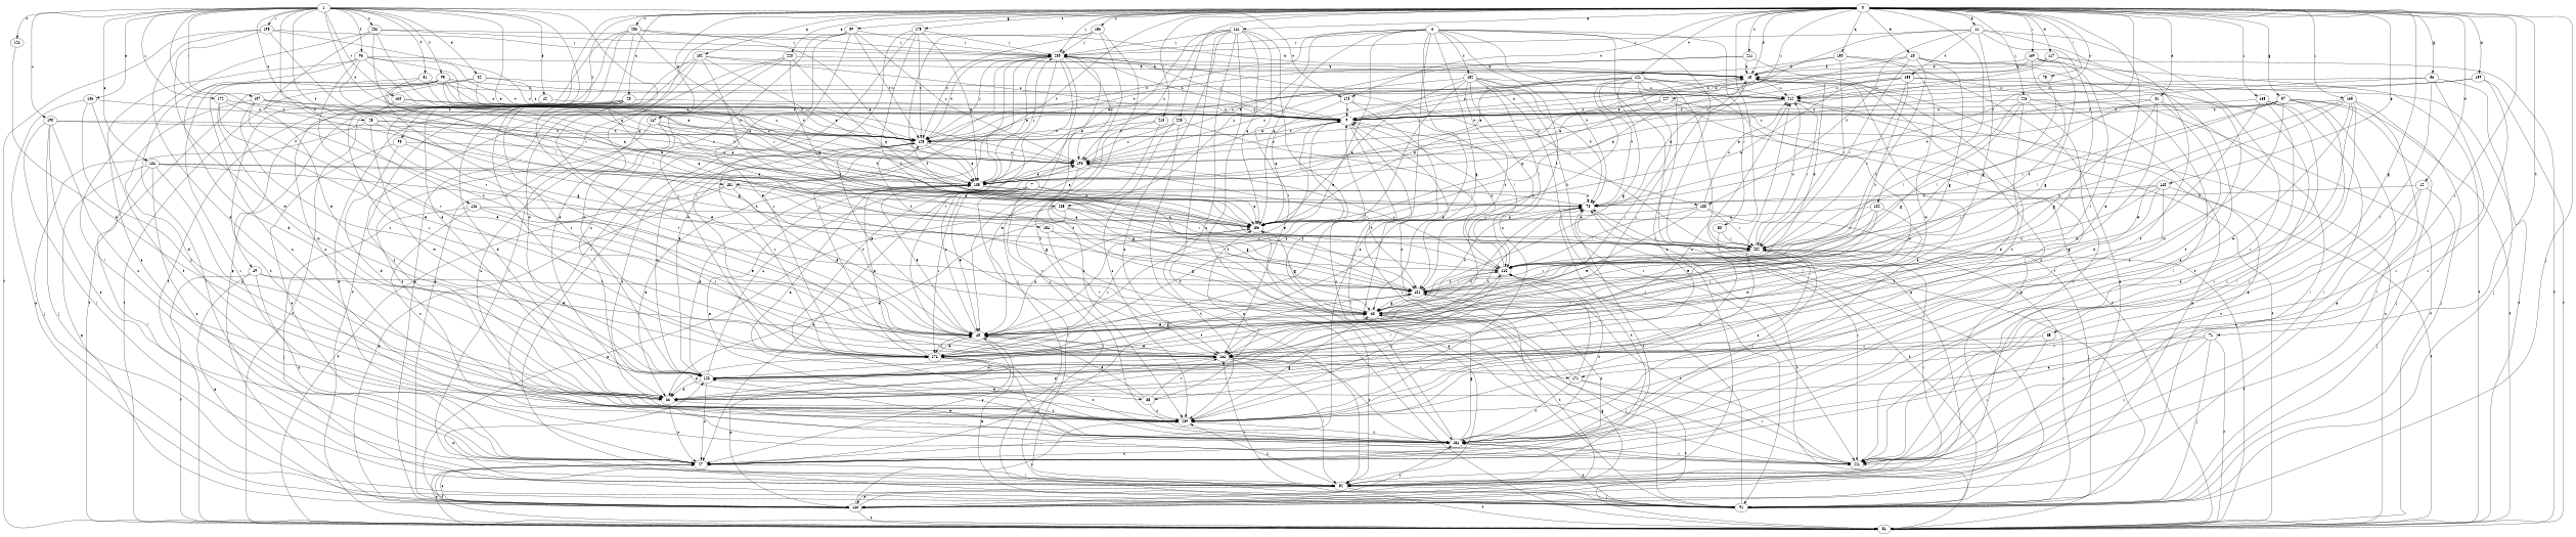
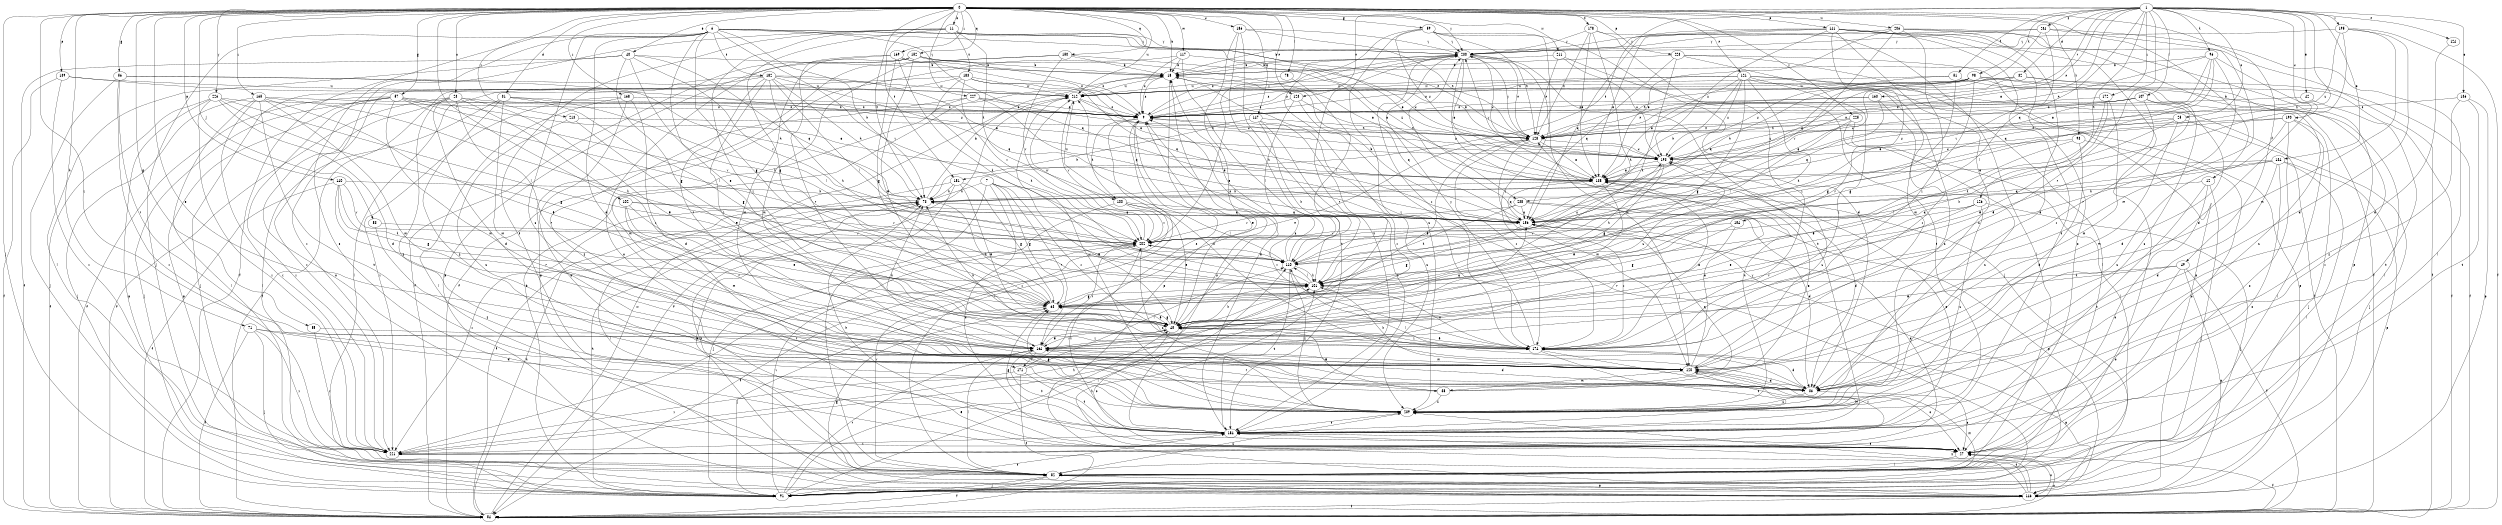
  strict digraph {
    fontname=Lato
    node [fontname=Lato]
    edge [fontname=Lato]
    0
    11
    12
    18
    23
    31
    38
    40
    49
    55
    56
    57
    59
    71
    73
    78
    83
    91
    93
    102
    117
    121
    123
    139
    140
    141
    147
    150
    152
    165
    168
    169
    171
    178
    181
    186
    206
    211
    212
    213
    223
    225
    226
    227
    230
    138
    63
    174
    100
    221
    183
    184
    27
    9
    146
    164
    36
    45
    54
    239
    82
    120
    110
    156
    202
    101
    128
    193
    1
    25
    32
    42
    51
    96
    98
    107
    124
    126
    134
    136
    154
    163
    172
    190
    195
    234
    238
    6
    182
    7
    0 -> 11 [label=b]
    0 -> 12 [label=b]
    0 -> 18 [label=b]
    0 -> 23 [label=c]
    0 -> 31 [label=d]
    0 -> 38 [label=e]
    0 -> 40 [label=e]
    0 -> 49 [label=f]
    0 -> 55 [label=g]
    0 -> 56 [label=g]
    0 -> 57 [label=g]
    0 -> 59 [label=g]
    0 -> 71 [label=h]
    0 -> 73 [label=h]
    0 -> 78 [label=i]
    0 -> 83 [label=j]
    0 -> 91 [label=j]
    0 -> 93 [label=k]
    0 -> 102 [label=l]
    0 -> 117 [label=m]
    0 -> 121 [label=n]
    0 -> 123 [label=n]
    0 -> 139 [label=p]
    0 -> 140 [label=p]
    0 -> 141 [label=p]
    0 -> 147 [label=q]
    0 -> 150 [label=q]
    0 -> 152 [label=q]
    0 -> 165 [label=s]
    0 -> 168 [label=s]
    0 -> 169 [label=s]
    0 -> 171 [label=s]
    0 -> 178 [label=t]
    0 -> 181 [label=t]
    0 -> 186 [label=u]
    0 -> 206 [label=w]
    0 -> 211 [label=w]
    0 -> 212 [label=w]
    0 -> 213 [label=x]
    0 -> 223 [label=p]
    0 -> 225 [label=y]
    0 -> 226 [label=y]
    0 -> 227 [label=y]
    0 -> 230 [label=y]
    11 -> 230 [label=y]
    11 -> 138 [label=o]
    11 -> 63 [label=g]
    11 -> 174 [label=s]
    11 -> 100 [label=k]
    11 -> 221 [label=x]
    11 -> 183 [label=t]
    11 -> 184 [label=t]
    12 -> 73 [label=h]
    12 -> 91 [label=j]
    12 -> 184 [label=t]
    12 -> 27 [label=c]
    18 -> 212 [label=w]
    18 -> 174 [label=s]
    18 -> 9 [label=a]
    18 -> 146 [label=p]
    23 -> 174 [label=s]
    23 -> 27 [label=c]
    23 -> 9 [label=a]
    23 -> 164 [label=r]
    23 -> 36 [label=d]
    23 -> 45 [label=e]
    23 -> 54 [label=f]
    23 -> 239 [label=z]
    31 -> 63 [label=g]
    31 -> 9 [label=a]
    31 -> 239 [label=z]
    31 -> 82 [label=i]
    31 -> 120 [label=m]
    31 -> 110 [label=l]
    38 -> 138 [label=o]
    38 -> 164 [label=r]
    38 -> 45 [label=e]
    38 -> 239 [label=z]
    38 -> 156 [label=q]
    40 -> 18 [label=b]
    40 -> 63 [label=g]
    40 -> 54 [label=f]
    40 -> 82 [label=i]
    40 -> 156 [label=q]
    40 -> 202 [label=v]
    40 -> 101 [label=k]
    49 -> 27 [label=c]
    49 -> 146 [label=p]
    49 -> 45 [label=e]
    49 -> 54 [label=f]
    49 -> 101 [label=k]
    55 -> 174 [label=s]
    55 -> 221 [label=x]
    56 -> 73 [label=h]
    56 -> 91 [label=j]
    56 -> 212 [label=w]
    56 -> 221 [label=x]
    56 -> 164 [label=r]
    57 -> 91 [label=j]
    57 -> 138 [label=o]
    57 -> 221 [label=x]
    57 -> 9 [label=a]
    57 -> 146 [label=p]
    57 -> 54 [label=f]
    57 -> 120 [label=m]
    57 -> 110 [label=l]
    57 -> 202 [label=v]
    59 -> 230 [label=y]
    59 -> 174 [label=s]
    59 -> 221 [label=x]
    59 -> 36 [label=d]
    59 -> 239 [label=z]
    59 -> 128 [label=n]
    59 -> 193 [label=u]
    71 -> 91 [label=j]
    71 -> 221 [label=x]
    71 -> 164 [label=r]
    71 -> 36 [label=d]
    71 -> 54 [label=f]
    73 -> 18 [label=b]
    73 -> 221 [label=x]
    73 -> 82 [label=i]
    73 -> 156 [label=q]
    78 -> 212 [label=w]
    78 -> 110 [label=l]
    83 -> 239 [label=z]
    83 -> 202 [label=v]
    91 -> 18 [label=b]
    91 -> 73 [label=h]
    91 -> 230 [label=y]
    91 -> 184 [label=t]
    91 -> 164 [label=r]
    91 -> 45 [label=e]
    91 -> 120 [label=m]
    91 -> 110 [label=l]
    91 -> 202 [label=v]
    93 -> 27 [label=c]
    93 -> 36 [label=d]
    93 -> 45 [label=e]
    93 -> 193 [label=u]
    102 -> 164 [label=r]
    102 -> 45 [label=e]
    102 -> 120 [label=m]
    102 -> 156 [label=q]
    102 -> 202 [label=v]
    117 -> 18 [label=b]
    117 -> 184 [label=t]
    117 -> 9 [label=a]
    117 -> 54 [label=f]
    117 -> 193 [label=u]
    121 -> 73 [label=h]
    121 -> 212 [label=w]
    121 -> 138 [label=o]
    121 -> 63 [label=g]
    121 -> 174 [label=s]
    121 -> 9 [label=a]
    121 -> 146 [label=p]
    121 -> 54 [label=f]
    121 -> 239 [label=z]
    121 -> 101 [label=k]
    121 -> 193 [label=u]
    123 -> 91 [label=j]
    123 -> 9 [label=a]
    123 -> 110 [label=l]
    123 -> 156 [label=q]
    139 -> 212 [label=w]
    139 -> 221 [label=x]
    139 -> 54 [label=f]
    139 -> 193 [label=u]
    140 -> 73 [label=h]
    140 -> 63 [label=g]
    140 -> 164 [label=r]
    140 -> 54 [label=f]
    140 -> 202 [label=v]
    140 -> 101 [label=k]
    141 -> 230 [label=y]
    141 -> 138 [label=o]
    141 -> 184 [label=t]
    141 -> 27 [label=c]
    141 -> 164 [label=r]
    141 -> 54 [label=f]
    141 -> 239 [label=z]
    141 -> 82 [label=i]
    141 -> 156 [label=q]
    141 -> 193 [label=u]
    147 -> 73 [label=h]
    147 -> 184 [label=t]
    147 -> 239 [label=z]
    147 -> 101 [label=k]
    147 -> 128 [label=n]
    150 -> 18 [label=b]
    150 -> 138 [label=o]
    150 -> 146 [label=p]
    150 -> 120 [label=m]
    150 -> 202 [label=v]
    152 -> 18 [label=b]
    152 -> 138 [label=o]
    152 -> 9 [label=a]
    152 -> 146 [label=p]
    152 -> 45 [label=e]
    152 -> 54 [label=f]
    152 -> 120 [label=m]
    165 -> 91 [label=j]
    165 -> 221 [label=x]
    165 -> 184 [label=t]
    165 -> 9 [label=a]
    165 -> 45 [label=e]
    165 -> 82 [label=i]
    165 -> 120 [label=m]
    165 -> 101 [label=k]
    168 -> 221 [label=x]
    168 -> 27 [label=c]
    168 -> 9 [label=a]
    168 -> 36 [label=d]
    168 -> 82 [label=i]
    169 -> 18 [label=b]
    169 -> 63 [label=g]
    169 -> 27 [label=c]
    169 -> 9 [label=a]
    169 -> 164 [label=r]
    169 -> 101 [label=k]
    171 -> 221 [label=x]
    171 -> 184 [label=t]
    171 -> 9 [label=a]
    171 -> 54 [label=f]
    171 -> 110 [label=l]
    178 -> 230 [label=y]
    178 -> 138 [label=o]
    178 -> 174 [label=s]
    178 -> 82 [label=i]
    178 -> 101 [label=k]
    178 -> 128 [label=n]
    181 -> 73 [label=h]
    181 -> 63 [label=g]
    181 -> 146 [label=p]
    181 -> 45 [label=e]
    181 -> 54 [label=f]
    186 -> 230 [label=y]
    186 -> 184 [label=t]
    186 -> 45 [label=e]
    186 -> 101 [label=k]
    186 -> 128 [label=n]
    206 -> 230 [label=y]
    206 -> 138 [label=o]
    206 -> 174 [label=s]
    206 -> 146 [label=p]
    206 -> 36 [label=d]
    206 -> 54 [label=f]
    206 -> 202 [label=v]
    211 -> 18 [label=b]
    211 -> 184 [label=t]
    211 -> 128 [label=n]
    211 -> 193 [label=u]
    212 -> 9 [label=a]
    212 -> 54 [label=f]
    212 -> 202 [label=v]
    212 -> 193 [label=u]
    213 -> 45 [label=e]
    213 -> 239 [label=z]
    213 -> 128 [label=n]
    223 -> 18 [label=b]
    223 -> 146 [label=p]
    223 -> 82 [label=i]
    223 -> 120 [label=m]
    223 -> 156 [label=q]
    223 -> 101 [label=k]
    225 -> 239 [label=z]
    225 -> 82 [label=i]
    225 -> 110 [label=l]
    225 -> 128 [label=n]
    225 -> 193 [label=u]
    226 -> 63 [label=g]
    226 -> 221 [label=x]
    226 -> 9 [label=a]
    226 -> 146 [label=p]
    226 -> 36 [label=d]
    226 -> 54 [label=f]
    226 -> 110 [label=l]
    227 -> 9 [label=a]
    227 -> 239 [label=z]
    227 -> 120 [label=m]
    227 -> 156 [label=q]
    227 -> 128 [label=n]
    230 -> 18 [label=b]
    230 -> 91 [label=j]
    230 -> 138 [label=o]
    230 -> 174 [label=s]
    230 -> 184 [label=t]
    230 -> 9 [label=a]
    230 -> 164 [label=r]
    230 -> 120 [label=m]
    230 -> 202 [label=v]
    230 -> 128 [label=n]
    230 -> 193 [label=u]
    138 -> 73 [label=h]
    138 -> 230 [label=y]
    138 -> 36 [label=d]
    138 -> 45 [label=e]
    138 -> 156 [label=q]
    63 -> 73 [label=h]
    63 -> 91 [label=j]
    63 -> 45 [label=e]
    63 -> 128 [label=n]
    174 -> 73 [label=h]
    174 -> 230 [label=y]
    174 -> 138 [label=o]
    174 -> 221 [label=x]
    174 -> 184 [label=t]
    174 -> 9 [label=a]
    174 -> 146 [label=p]
    174 -> 36 [label=d]
    174 -> 45 [label=e]
    100 -> 91 [label=j]
    100 -> 212 [label=w]
    100 -> 45 [label=e]
    100 -> 110 [label=l]
    100 -> 156 [label=q]
    100 -> 202 [label=v]
    221 -> 156 [label=q]
    221 -> 101 [label=k]
    183 -> 212 [label=w]
    183 -> 138 [label=o]
    183 -> 54 [label=f]
    183 -> 82 [label=i]
    183 -> 156 [label=q]
    183 -> 202 [label=v]
    183 -> 101 [label=k]
    184 -> 18 [label=b]
    184 -> 138 [label=o]
    184 -> 63 [label=g]
    184 -> 221 [label=x]
    184 -> 27 [label=c]
    184 -> 9 [label=a]
    184 -> 120 [label=m]
    184 -> 202 [label=v]
    27 -> 73 [label=h]
    27 -> 54 [label=f]
    27 -> 82 [label=i]
    9 -> 230 [label=y]
    9 -> 100 [label=k]
    9 -> 221 [label=x]
    9 -> 45 [label=e]
    9 -> 82 [label=i]
    9 -> 128 [label=n]
    146 -> 63 [label=g]
    146 -> 184 [label=t]
    146 -> 27 [label=c]
    146 -> 54 [label=f]
    146 -> 239 [label=z]
    146 -> 101 [label=k]
    164 -> 73 [label=h]
    164 -> 171 [label=r]
    164 -> 184 [label=t]
    164 -> 36 [label=d]
    164 -> 45 [label=e]
    164 -> 82 [label=i]
    164 -> 120 [label=m]
    36 -> 212 [label=w]
    36 -> 27 [label=c]
    36 -> 239 [label=z]
    36 -> 110 [label=l]
    45 -> 63 [label=g]
    45 -> 174 [label=s]
    45 -> 27 [label=c]
    45 -> 164 [label=r]
    45 -> 156 [label=q]
    45 -> 101 [label=k]
    45 -> 193 [label=u]
    54 -> 73 [label=h]
    54 -> 212 [label=w]
    54 -> 27 [label=c]
    239 -> 212 [label=w]
    239 -> 63 [label=g]
    239 -> 184 [label=t]
    239 -> 128 [label=n]
    82 -> 73 [label=h]
    82 -> 91 [label=j]
    82 -> 146 [label=p]
    82 -> 54 [label=f]
    82 -> 239 [label=z]
    82 -> 202 [label=v]
    120 -> 38 [label=m]
    120 -> 138 [label=o]
    120 -> 27 [label=c]
    120 -> 36 [label=d]
    120 -> 101 [label=k]
    120 -> 193 [label=u]
    110 -> 18 [label=b]
    110 -> 184 [label=t]
    110 -> 9 [label=a]
    110 -> 239 [label=z]
    110 -> 101 [label=k]
    110 -> 193 [label=u]
    156 -> 18 [label=b]
    156 -> 63 [label=g]
    156 -> 174 [label=s]
    156 -> 202 [label=v]
    202 -> 212 [label=w]
    202 -> 164 [label=r]
    202 -> 54 [label=f]
    202 -> 239 [label=z]
    202 -> 110 [label=l]
    101 -> 63 [label=g]
-   101 -> 27 [label=c]
+   101 -> 174 [label=c]
    101 -> 110 [label=l]
    101 -> 202 [label=v]
    128 -> 18 [label=b]
    128 -> 230 [label=y]
    128 -> 138 [label=o]
    128 -> 174 [label=s]
    128 -> 45 [label=e]
    128 -> 120 [label=m]
    128 -> 193 [label=u]
    193 -> 138 [label=o]
    193 -> 63 [label=g]
    193 -> 9 [label=a]
    193 -> 101 [label=k]
    1 -> 123 [label=n]
    1 -> 181 [label=t]
    1 -> 138 [label=o]
    1 -> 164 [label=r]
    1 -> 128 [label=n]
    1 -> 25 [label=c]
    1 -> 32 [label=d]
    1 -> 42 [label=e]
    1 -> 51 [label=f]
    1 -> 96 [label=k]
    1 -> 98 [label=k]
    1 -> 107 [label=l]
    1 -> 124 [label=n]
    1 -> 126 [label=n]
    1 -> 134 [label=o]
    1 -> 136 [label=o]
    1 -> 154 [label=q]
    1 -> 163 [label=r]
    1 -> 172 [label=s]
    1 -> 190 [label=u]
    1 -> 195 [label=v]
    1 -> 234 [label=z]
    1 -> 238 [label=z]
    25 -> 91 [label=j]
    25 -> 120 [label=m]
    25 -> 101 [label=k]
    25 -> 128 [label=n]
    25 -> 193 [label=u]
    32 -> 212 [label=w]
    32 -> 9 [label=a]
    32 -> 54 [label=f]
    32 -> 239 [label=z]
    32 -> 156 [label=q]
    42 -> 184 [label=t]
    42 -> 9 [label=a]
    51 -> 212 [label=w]
    51 -> 63 [label=g]
    51 -> 82 [label=i]
    51 -> 156 [label=q]
    96 -> 18 [label=b]
    96 -> 138 [label=o]
-   96 -> 27 [label=c]
    96 -> 164 [label=r]
    96 -> 36 [label=d]
    96 -> 110 [label=l]
    96 -> 156 [label=q]
    96 -> 128 [label=n]
    98 -> 73 [label=h]
    98 -> 212 [label=w]
    98 -> 63 [label=g]
    98 -> 221 [label=x]
    98 -> 9 [label=a]
    98 -> 54 [label=f]
    98 -> 239 [label=z]
    98 -> 128 [label=n]
    98 -> 193 [label=u]
    107 -> 174 [label=s]
    107 -> 9 [label=a]
    107 -> 36 [label=d]
    107 -> 45 [label=e]
    107 -> 128 [label=n]
    107 -> 193 [label=u]
    124 -> 36 [label=d]
    126 -> 91 [label=j]
    126 -> 164 [label=r]
    126 -> 45 [label=e]
    126 -> 239 [label=z]
    126 -> 156 [label=q]
    134 -> 138 [label=o]
    134 -> 27 [label=c]
    134 -> 146 [label=p]
    134 -> 36 [label=d]
    134 -> 82 [label=i]
    134 -> 110 [label=l]
    134 -> 156 [label=q]
    136 -> 184 [label=t]
    136 -> 9 [label=a]
    136 -> 146 [label=p]
    136 -> 239 [label=z]
    154 -> 63 [label=g]
    154 -> 164 [label=r]
    154 -> 202 [label=v]
    163 -> 174 [label=s]
    163 -> 9 [label=a]
    163 -> 156 [label=q]
    163 -> 128 [label=n]
    172 -> 9 [label=a]
    172 -> 45 [label=e]
    172 -> 120 [label=m]
    172 -> 101 [label=k]
    190 -> 91 [label=j]
    190 -> 138 [label=o]
    190 -> 27 [label=c]
    190 -> 239 [label=z]
    190 -> 82 [label=i]
    190 -> 128 [label=n]
    195 -> 230 [label=y]
    195 -> 36 [label=d]
    195 -> 54 [label=f]
    195 -> 120 [label=m]
    195 -> 110 [label=l]
    195 -> 193 [label=u]
    234 -> 18 [label=b]
    234 -> 230 [label=y]
    234 -> 82 [label=i]
    234 -> 120 [label=m]
    234 -> 156 [label=q]
    234 -> 202 [label=v]
    238 -> 146 [label=p]
    238 -> 36 [label=d]
    238 -> 156 [label=q]
    238 -> 202 [label=v]
    238 -> 101 [label=k]
    6 -> 73 [label=h]
    6 -> 91 [label=j]
    6 -> 230 [label=y]
    6 -> 63 [label=g]
    6 -> 27 [label=c]
    6 -> 36 [label=d]
    6 -> 45 [label=e]
    6 -> 54 [label=f]
    6 -> 239 [label=z]
    6 -> 156 [label=q]
    6 -> 202 [label=v]
    6 -> 128 [label=n]
    6 -> 238 [label=z]
    6 -> 182 [label=t]
    182 -> 73 [label=h]
    182 -> 91 [label=j]
    182 -> 212 [label=w]
    182 -> 138 [label=o]
    182 -> 174 [label=s]
    182 -> 221 [label=x]
    182 -> 164 [label=r]
    182 -> 110 [label=l]
    182 -> 156 [label=q]
    182 -> 101 [label=k]
    7 -> 73 [label=h]
    7 -> 63 [label=g]
    7 -> 174 [label=s]
    7 -> 27 [label=c]
    7 -> 164 [label=r]
    7 -> 45 [label=e]
    7 -> 82 [label=i]
  }
